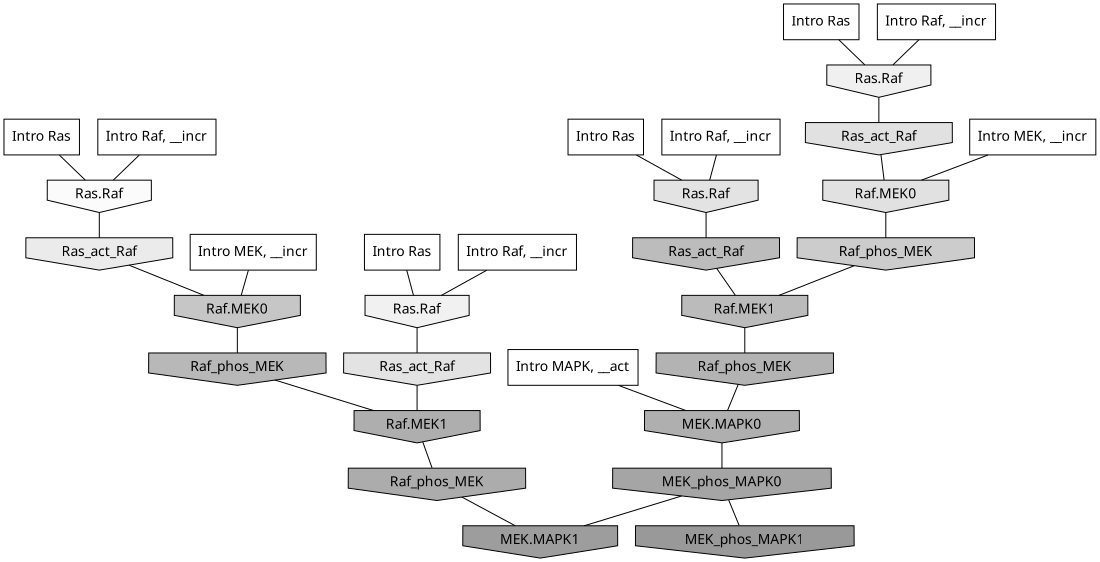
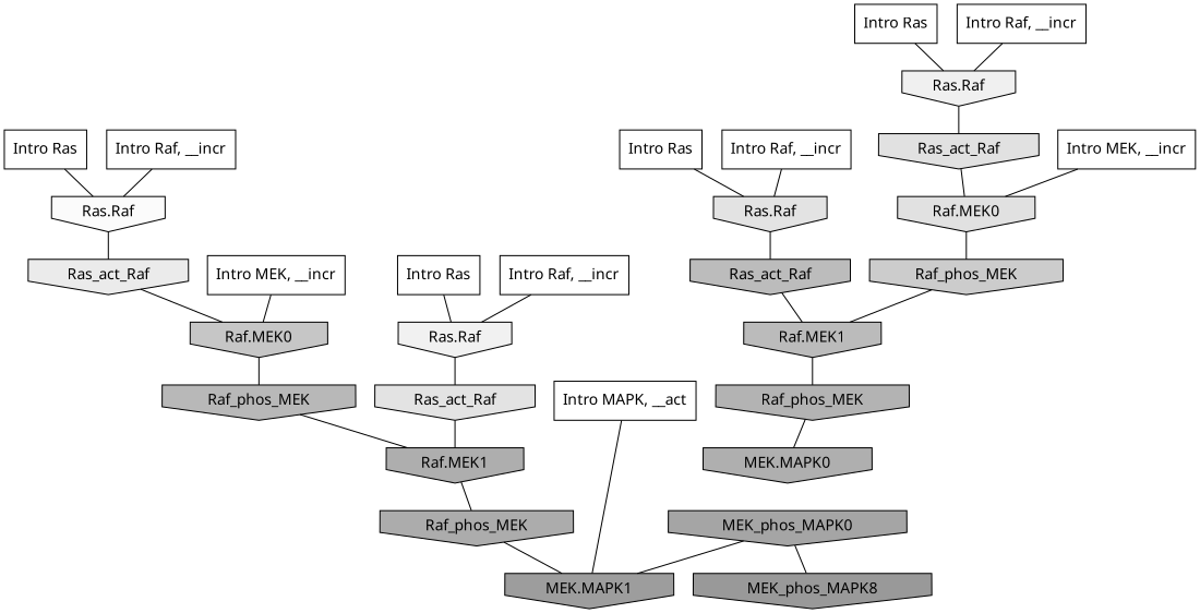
  digraph {
    rankdir=TB
    ranksep=0.30
    node [fillcolor="0.000 0.000 1.000" fontname="CMU Serif" shape=invhouse style=filled]
    edge [color="0.000 0.000 0.000" dir=none fontname="CMU Serif"]
    n1 [label="Intro Ras" shape=rectangle]
    n2 [fillcolor="0.000 0.000 0.943" label="Ras.Raf"]
    n3 [fillcolor="0.000 0.000 0.889" label=Ras_act_Raf]
    n4 [label="Intro Ras" shape=rectangle]
    n5 [fillcolor="0.000 0.000 0.983" label="Ras.Raf"]
    n6 [fillcolor="0.000 0.000 0.920" label=Ras_act_Raf]
    n7 [label="Intro Ras" shape=rectangle]
    n8 [fillcolor="0.000 0.000 0.890" label="Ras.Raf"]
    n9 [fillcolor="0.000 0.000 0.738" label=Ras_act_Raf]
    n10 [label="Intro Ras" shape=rectangle]
    n11 [fillcolor="0.000 0.000 0.938" label="Ras.Raf"]
    n12 [fillcolor="0.000 0.000 0.881" label=Ras_act_Raf]
    n13 [label="Intro Raf, __incr" shape=rectangle]
    n14 [label="Intro Raf, __incr" shape=rectangle]
    n15 [label="Intro Raf, __incr" shape=rectangle]
    n16 [label="Intro Raf, __incr" shape=rectangle]
    n17 [label="Intro MEK, __incr" shape=rectangle]
    n18 [fillcolor="0.000 0.000 0.777" label="Raf.MEK0"]
    n19 [fillcolor="0.000 0.000 0.722" label=Raf_phos_MEK]
    n20 [label="Intro MEK, __incr" shape=rectangle]
    n21 [fillcolor="0.000 0.000 0.881" label="Raf.MEK0"]
    n22 [fillcolor="0.000 0.000 0.798" label=Raf_phos_MEK]
    n23 [label="Intro MAPK, __act" shape=rectangle]
    n24 [fillcolor="0.000 0.000 0.684" label="MEK.MAPK0"]
    n25 [fillcolor="0.000 0.000 0.648" label=MEK_phos_MAPK0]
    n26 [fillcolor="0.000 0.000 0.680" label="Raf.MEK1"]
    n27 [fillcolor="0.000 0.000 0.731" label="Raf.MEK1"]
    n28 [fillcolor="0.000 0.000 0.672" label=Raf_phos_MEK]
    n29 [fillcolor="0.000 0.000 0.703" label=Raf_phos_MEK]
    n30 [fillcolor="0.000 0.000 0.617" label="MEK.MAPK1"]
-   n31 [fillcolor="0.000 0.000 0.600" label=MEK_phos_MAPK1]
+   n31 [fillcolor="0.000 0.000 0.600" label=MEK_phos_MAPK8]
    n1 -> n2
    n2 -> n3
    n3 -> n26
    n4 -> n5
    n5 -> n6
    n6 -> n18
    n7 -> n8
    n8 -> n9
    n9 -> n27
    n10 -> n11
    n11 -> n12
    n12 -> n21
    n13 -> n8
    n14 -> n11
    n15 -> n2
    n16 -> n5
    n17 -> n18
    n18 -> n19
    n19 -> n26
    n20 -> n21
    n21 -> n22
    n22 -> n27
-   n23 -> n24
-   n24 -> n25
+   n23 -> n30
    n25 -> n30
    n25 -> n31
    n26 -> n28
    n27 -> n29
    n28 -> n30
    n29 -> n24
  }
